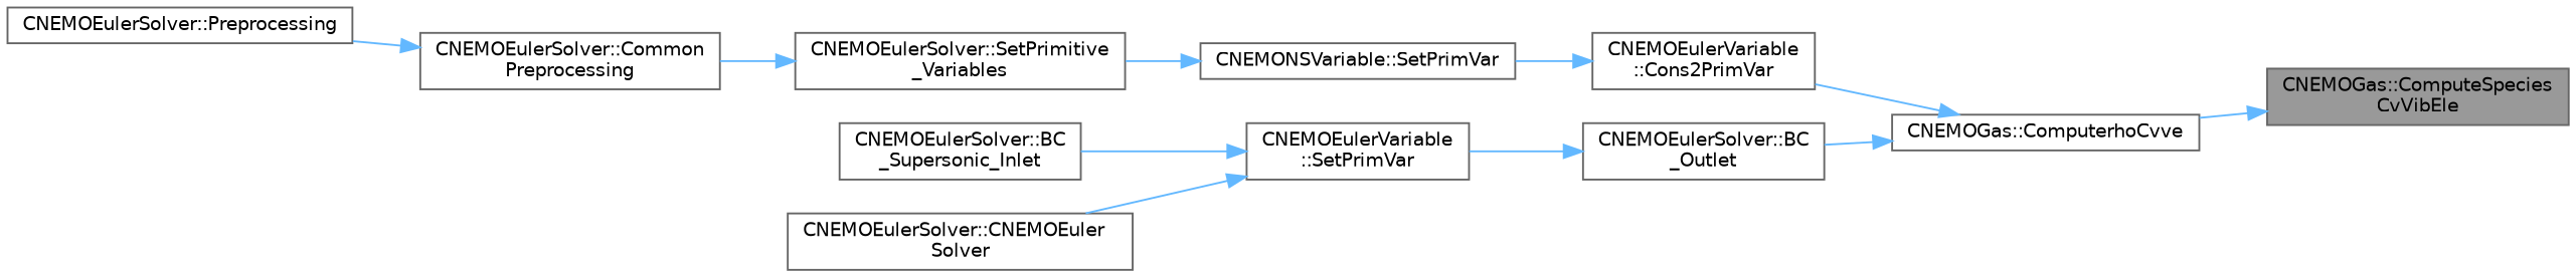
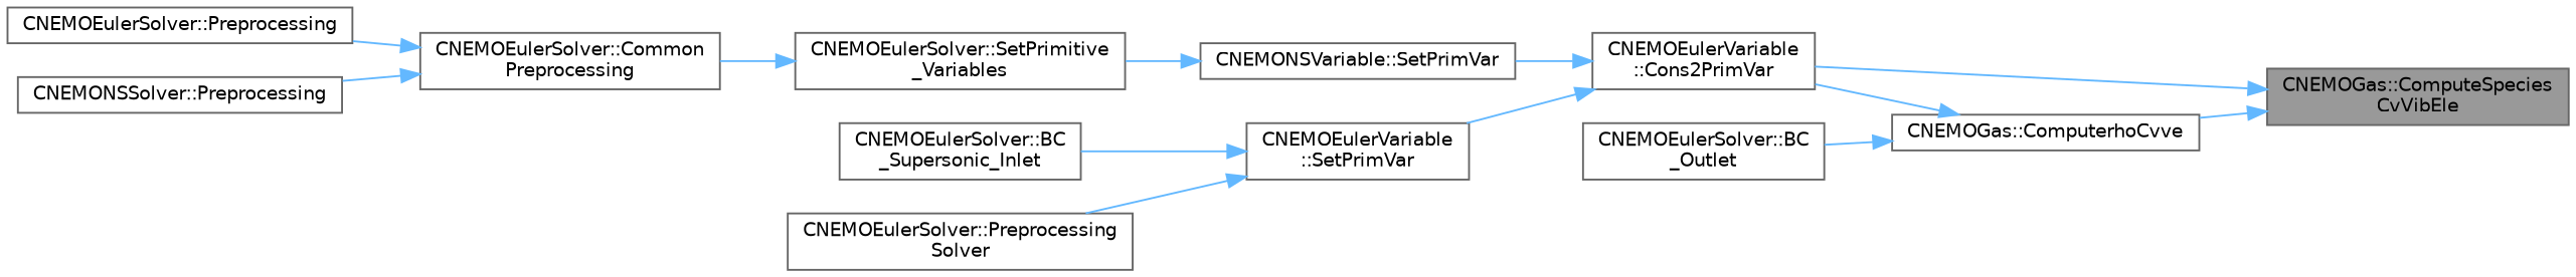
  digraph {
    rankdir=RL
    node [color=grey40 fillcolor=white fontname=Helvetica fontsize=10 shape=box style=filled]
    edge [color=steelblue1 dir=back fontname=Helvetica fontsize=10 labelfontname=Helvetica labelfontsize=10 style=solid]
    n1 [color=gray40 fillcolor=grey60 fontcolor=black height=0.2 label="CNEMOGas::ComputeSpecies\lCvVibEle" width=0.4]
    n2 [height=0.2 label="CNEMOGas::ComputerhoCvve" width=0.4]
    n3 [height=0.2 label="CNEMOEulerVariable\l::Cons2PrimVar" width=0.4]
    n4 [height=0.2 label="CNEMOEulerSolver::BC\l_Outlet" width=0.4]
    n5 [height=0.2 label="CNEMONSVariable::SetPrimVar" width=0.4]
    n6 [height=0.2 label="CNEMOEulerVariable\l::SetPrimVar" width=0.4]
    n7 [height=0.2 label="CNEMOEulerSolver::SetPrimitive\l_Variables" width=0.4]
    n8 [height=0.2 label="CNEMOEulerSolver::BC\l_Supersonic_Inlet" width=0.4]
-   n9 [height=0.2 label="CNEMOEulerSolver::CNEMOEuler\lSolver" width=0.4]
+   n9 [height=0.2 label="CNEMOEulerSolver::Preprocessing\lSolver" width=0.4]
    n10 [height=0.2 label="CNEMOEulerSolver::Common\lPreprocessing" width=0.4]
    n11 [height=0.2 label="CNEMOEulerSolver::Preprocessing" width=0.4]
+   n12 [height=0.2 label="CNEMONSSolver::Preprocessing" width=0.4]
    n1 -> n2
+   n1 -> n3
    n2 -> n3
    n2 -> n4
    n3 -> n5
-   n4 -> n6
+   n3 -> n6
    n5 -> n7
    n6 -> n8
    n6 -> n9
    n7 -> n10
    n10 -> n11
+   n10 -> n12
  }
